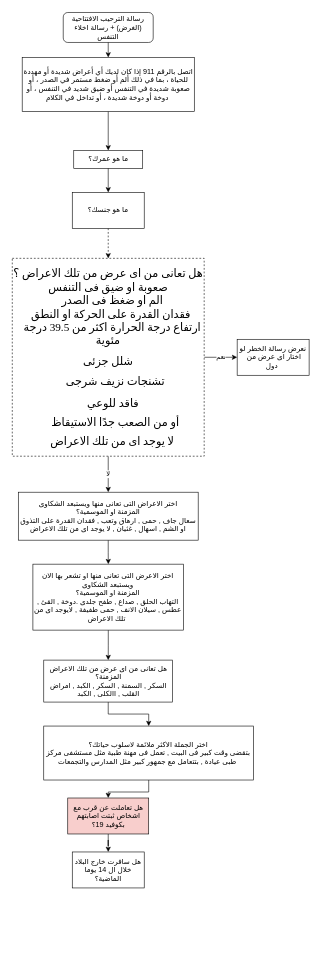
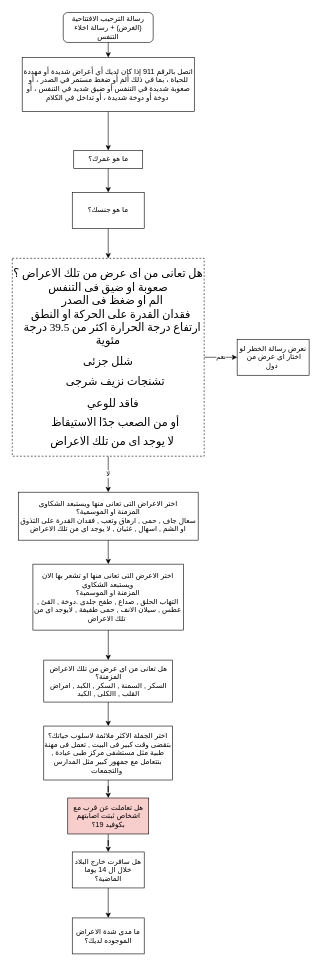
  <mxCell id="0" />
  <mxCell id="1" parent="0" />
  <mxCell id="2" value="لا" style="edgeStyle=orthogonalEdgeStyle;rounded=0;orthogonalLoop=1;jettySize=auto;html=1;" edge="1" parent="1" source="9" target="15"><mxGeometry relative="1" as="geometry"><mxPoint x="180" y="830" as="targetPoint" /></mxGeometry></mxCell>
  <mxCell id="3" value="رسالة الترحيب الافتتاحية (الغرض) + رسالة اخلاء التنفس" style="rounded=1;whiteSpace=wrap;html=1;fontSize=12;glass=0;strokeWidth=1;shadow=0;" parent="1" vertex="1"><mxGeometry x="105" y="20" width="150" height="50" as="geometry" /></mxCell>
  <mxCell id="4" value="" style="endArrow=classic;html=1;exitX=0.5;exitY=1;exitDx=0;exitDy=0;" edge="1" parent="1" source="3" target="6"><mxGeometry width="50" height="50" relative="1" as="geometry"><mxPoint x="335" y="260" as="sourcePoint" /><mxPoint x="185" y="120" as="targetPoint" /></mxGeometry></mxCell>
  <mxCell id="5" style="edgeStyle=orthogonalEdgeStyle;rounded=0;orthogonalLoop=1;jettySize=auto;html=1;" edge="1" parent="1" source="6" target="7"><mxGeometry relative="1" as="geometry"><mxPoint x="180" y="280" as="targetPoint" /></mxGeometry></mxCell>
  <mxCell id="6" value="&lt;span style=&quot;font-size: 12px&quot;&gt;اتصل بالرقم 911 إذا كان لديك أي أعراض شديدة أو مهددة للحياة ، بما في ذلك ألم أو ضغط مستمر في الصدر ، أو صعوبة شديدة في التنفس أو ضيق شديد في التنفس ، أو دوخة أو دوخة شديدة ، أو تداخل في الكلام&amp;nbsp;&lt;/span&gt;" style="rounded=0;whiteSpace=wrap;html=1;" vertex="1" parent="1"><mxGeometry x="36.5" y="95" width="287" height="90" as="geometry" /></mxCell>
  <mxCell id="7" value="ما هو عمرك؟" style="rounded=0;whiteSpace=wrap;html=1;" vertex="1" parent="1"><mxGeometry x="122.5" y="250" width="115" height="30" as="geometry" /></mxCell>
  <mxCell id="8" value="نعم" style="edgeStyle=orthogonalEdgeStyle;rounded=0;orthogonalLoop=1;jettySize=auto;html=1;" edge="1" parent="1" source="9" target="13"><mxGeometry relative="1" as="geometry"><mxPoint x="455" y="595" as="targetPoint" /></mxGeometry></mxCell>
  <mxCell id="9" value="&lt;p class=&quot;MsoListParagraphCxSpFirst&quot; dir=&quot;RTL&quot; style=&quot;text-indent: -18.0pt&quot;&gt;&lt;/p&gt;&lt;span style=&quot;font-family: &amp;#34;times new roman&amp;#34; , serif ; text-indent: -18pt ; font-size: 14pt&quot;&gt;هل تعانى من اى عرض من تلك الاعراض ؟ &lt;br&gt;صعوبة او ضيق فى التنفس&lt;/span&gt;&lt;span style=&quot;font-family: &amp;#34;times new roman&amp;#34; ; text-indent: -18pt ; font-size: 7pt&quot;&gt;&lt;br&gt;&lt;/span&gt;&lt;span style=&quot;font-family: &amp;#34;times new roman&amp;#34; ; text-indent: -18pt ; font-size: 7pt&quot;&gt;&amp;nbsp; &amp;nbsp; &amp;nbsp;&amp;nbsp;&lt;/span&gt;&lt;span style=&quot;font-family: &amp;#34;times new roman&amp;#34; , serif ; text-indent: -18pt ; font-size: 14pt&quot;&gt;الم او ضغظ فى الصدر&lt;/span&gt;&lt;span style=&quot;font-family: &amp;#34;times new roman&amp;#34; ; text-indent: -18pt ; font-size: 7pt&quot;&gt;&lt;br&gt;&lt;/span&gt;&lt;span style=&quot;font-family: &amp;#34;times new roman&amp;#34; ; text-indent: -18pt ; font-size: 7pt&quot;&gt;&amp;nbsp; &amp;nbsp;&amp;nbsp;&lt;/span&gt;&lt;span style=&quot;font-family: &amp;#34;times new roman&amp;#34; , serif ; text-indent: -18pt ; font-size: 14pt&quot;&gt;فقدان القدرة على الحركة او النطق&lt;/span&gt;&lt;span style=&quot;font-family: &amp;#34;times new roman&amp;#34; ; text-indent: -18pt ; font-size: 7pt&quot;&gt;&lt;br&gt;&lt;/span&gt;&lt;span style=&quot;text-indent: -18pt ; font-stretch: normal ; line-height: normal ; font-family: &amp;#34;times new roman&amp;#34; ; font-size: 7pt&quot;&gt;&amp;nbsp; &amp;nbsp; &amp;nbsp;&amp;nbsp;&lt;span style=&quot;font-family: &amp;#34;times new roman&amp;#34; , serif ; text-indent: -18pt ; font-size: 14pt&quot;&gt;ارتفاع درجة الحرارة اكثر من 39.5 درجة مئوية&lt;/span&gt;&lt;br&gt;&lt;/span&gt;&lt;p class=&quot;MsoListParagraphCxSpMiddle&quot; dir=&quot;RTL&quot; style=&quot;margin-bottom: 0cm ; margin-bottom: 0.0pt ; text-indent: -18.0pt ; line-height: normal&quot;&gt;&lt;span dir=&quot;LTR&quot; style=&quot;font-family: &amp;#34;times new roman&amp;#34; , serif ; font-size: 14pt&quot;&gt;&lt;/span&gt;&lt;/p&gt;&lt;span style=&quot;font-family: &amp;#34;times new roman&amp;#34; , serif ; text-indent: -18pt ; font-size: 14pt&quot;&gt;شلل جزئى&lt;/span&gt;&lt;br&gt;&lt;p class=&quot;MsoListParagraphCxSpMiddle&quot; dir=&quot;RTL&quot; style=&quot;margin-bottom: 0cm ; margin-bottom: 0.0pt ; text-indent: -18.0pt ; line-height: normal&quot;&gt;&lt;span dir=&quot;RTL&quot;&gt;&lt;/span&gt;&lt;span lang=&quot;AR-EG&quot; style=&quot;font-family: &amp;#34;times new roman&amp;#34; , serif ; font-size: 14pt&quot;&gt;تشنجات&amp;nbsp;&lt;/span&gt;&lt;span style=&quot;font-family: &amp;#34;times new roman&amp;#34; , serif ; text-indent: -18pt ; font-size: 14pt&quot;&gt;نزيف شرجى&lt;/span&gt;&lt;/p&gt;&lt;br&gt;&lt;span style=&quot;text-indent: -18pt ; line-height: 107% ; font-family: &amp;#34;symbol&amp;#34; ; font-size: 14pt&quot;&gt;&lt;span style=&quot;font-stretch: normal ; line-height: normal ; font-family: &amp;#34;times new roman&amp;#34; ; font-size: 7pt&quot;&gt;&amp;nbsp; &amp;nbsp; &amp;nbsp; &amp;nbsp;&lt;/span&gt;&lt;/span&gt;&lt;span dir=&quot;RTL&quot; style=&quot;text-indent: -18pt&quot;&gt;&lt;/span&gt;&lt;span lang=&quot;AR-EG&quot; style=&quot;text-indent: -18pt ; line-height: 107% ; font-family: &amp;#34;times new roman&amp;#34; , serif ; font-size: 14pt&quot;&gt;فاقد للوعي&lt;/span&gt;&lt;br&gt;&lt;p class=&quot;MsoListParagraphCxSpMiddle&quot; dir=&quot;RTL&quot; style=&quot;text-indent: -18.0pt&quot;&gt;&lt;span lang=&quot;AR-EG&quot; style=&quot;line-height: 107% ; font-family: &amp;#34;times new roman&amp;#34; , serif ; font-size: 14pt&quot;&gt;أو من الصعب جدًا الاستيقاظ&lt;/span&gt;&lt;span dir=&quot;LTR&quot; style=&quot;line-height: 107% ; font-family: &amp;#34;times new roman&amp;#34; , serif ; font-size: 14pt&quot;&gt;&lt;/span&gt;&lt;/p&gt;&lt;span style=&quot;text-indent: -18pt ; line-height: 107% ; font-family: &amp;#34;symbol&amp;#34; ; font-size: 14pt&quot;&gt;&lt;span style=&quot;font-stretch: normal ; line-height: normal ; font-family: &amp;#34;times new roman&amp;#34; ; font-size: 7pt&quot;&gt;&amp;nbsp; &amp;nbsp; &amp;nbsp;&amp;nbsp;&lt;/span&gt;&lt;/span&gt;&lt;span dir=&quot;RTL&quot; style=&quot;text-indent: -18pt&quot;&gt;&lt;/span&gt;&lt;span lang=&quot;AR-EG&quot; style=&quot;text-indent: -18pt ; line-height: 107% ; font-family: &amp;#34;times new roman&amp;#34; , serif ; font-size: 14pt&quot;&gt;لا يوجد اى&amp;nbsp;&lt;span style=&quot;font-size: 14pt ; text-indent: -18pt&quot;&gt;من تلك الاعراض&lt;/span&gt;&lt;br&gt;&lt;/span&gt;&lt;p class=&quot;MsoListParagraphCxSpLast&quot; dir=&quot;RTL&quot; style=&quot;text-indent: -18.0pt&quot;&gt;&lt;span dir=&quot;LTR&quot; style=&quot;font-size: 14.0pt ; line-height: 107% ; font-family: &amp;#34;times new roman&amp;#34; , serif&quot;&gt;&lt;/span&gt;&lt;/p&gt;" style="rounded=0;whiteSpace=wrap;html=1;dashed=1;" vertex="1" parent="1"><mxGeometry x="20" y="430" width="320" height="330" as="geometry" /></mxCell>
- <mxCell id="10" style="edgeStyle=orthogonalEdgeStyle;rounded=0;orthogonalLoop=1;jettySize=auto;html=1;entryX=0.5;entryY=0;entryDx=0;entryDy=0;dashed=1;" edge="1" parent="1" source="11" target="9"><mxGeometry relative="1" as="geometry" /></mxCell>
+ <mxCell id="10" style="edgeStyle=orthogonalEdgeStyle;rounded=0;orthogonalLoop=1;jettySize=auto;html=1;entryX=0.5;entryY=0;entryDx=0;entryDy=0;" edge="1" parent="1" source="11" target="9"><mxGeometry relative="1" as="geometry" /></mxCell>
  <mxCell id="11" value="ما هو جنسك؟" style="rounded=0;whiteSpace=wrap;html=1;" vertex="1" parent="1"><mxGeometry x="120" y="320" width="120" height="60" as="geometry" /></mxCell>
  <mxCell id="12" value="" style="endArrow=classic;html=1;exitX=0.5;exitY=1;exitDx=0;exitDy=0;entryX=0.5;entryY=0;entryDx=0;entryDy=0;" edge="1" parent="1" source="7" target="11"><mxGeometry width="50" height="50" relative="1" as="geometry"><mxPoint x="335" y="340" as="sourcePoint" /><mxPoint x="385" y="290" as="targetPoint" /></mxGeometry></mxCell>
  <mxCell id="13" value="نعرض رسالة الخطر لو اختار اى عرض من&amp;nbsp; &amp;nbsp;دول" style="rounded=0;whiteSpace=wrap;html=1;" vertex="1" parent="1"><mxGeometry x="395" y="565" width="120" height="60" as="geometry" /></mxCell>
  <mxCell id="14" style="edgeStyle=orthogonalEdgeStyle;rounded=0;orthogonalLoop=1;jettySize=auto;html=1;" edge="1" parent="1" source="15" target="17"><mxGeometry relative="1" as="geometry"><mxPoint x="180" y="950" as="targetPoint" /></mxGeometry></mxCell>
  <mxCell id="15" value="اختر الاعراض التى تعانى منها ويستبعد الشكاوى &lt;br&gt;المزمنة او الموسمية؟&lt;br&gt;سعال جاف , حمى , ارهاق وتعب , فقدان القدرة على التذوق او الشم , اسهال , غثيان , لا يوجد اى من تلك الاعراض" style="rounded=0;whiteSpace=wrap;html=1;" vertex="1" parent="1"><mxGeometry x="30" y="820" width="300" height="80" as="geometry" /></mxCell>
  <mxCell id="16" style="edgeStyle=orthogonalEdgeStyle;rounded=0;orthogonalLoop=1;jettySize=auto;html=1;" edge="1" parent="1" source="17" target="19"><mxGeometry relative="1" as="geometry"><mxPoint x="180.005" y="1120" as="targetPoint" /></mxGeometry></mxCell>
  <mxCell id="17" value="اختر الاعرض التى تعانى منها او تشعر بها الان ويستبعد الشكاوى &lt;br&gt;المزمنة او الموسمية؟&lt;br&gt;التهاب الحلق , صداع , طفح جلدى .دوخة , القئ , عطس , سيلان الانف , حمى طفيفة , لايوجد اى من تلك الاعراض&amp;nbsp;" style="rounded=0;whiteSpace=wrap;html=1;" vertex="1" parent="1"><mxGeometry x="54.38" y="940" width="251.25" height="110" as="geometry" /></mxCell>
  <mxCell id="18" style="edgeStyle=orthogonalEdgeStyle;rounded=0;orthogonalLoop=1;jettySize=auto;html=1;" edge="1" parent="1" source="19" target="21"><mxGeometry relative="1" as="geometry"><mxPoint x="179.995" y="1240" as="targetPoint" /></mxGeometry></mxCell>
  <mxCell id="19" value="هل تعانى من اى عرض من تلك الاعراض المزمنة؟&lt;br&gt;السكر , السمنة , السكر , الكبد , امراض القلب , االكلى , الكبد" style="rounded=0;whiteSpace=wrap;html=1;" vertex="1" parent="1"><mxGeometry x="72.5" y="1100" width="214.99" height="70" as="geometry" /></mxCell>
  <mxCell id="20" style="edgeStyle=orthogonalEdgeStyle;rounded=0;orthogonalLoop=1;jettySize=auto;html=1;" edge="1" parent="1" source="21" target="23"><mxGeometry relative="1" as="geometry"><mxPoint x="179.985" y="1360" as="targetPoint" /></mxGeometry></mxCell>
- <mxCell id="21" value="اختر الجملة الاكثر ملائمة لاسلوب حياتك؟&lt;br&gt;بتقضى وقت كبير فى البيت , تعمل فى مهنة طبية مثل مستشفى مركز طبى عيادة , بتتعامل مع جمهور كبير مثل المدارس والتجمعات&amp;nbsp;" style="rounded=0;whiteSpace=wrap;html=1;" vertex="1" parent="1"><mxGeometry x="72.48" y="1210" width="350" height="90" as="geometry" /></mxCell>
+ <mxCell id="21" value="اختر الجملة الاكثر ملائمة لاسلوب حياتك؟&lt;br&gt;بتقضى وقت كبير فى البيت , تعمل فى مهنة طبية مثل مستشفى مركز طبى عيادة , بتتعامل مع جمهور كبير مثل المدارس والتجمعات&amp;nbsp;" style="rounded=0;whiteSpace=wrap;html=1;" vertex="1" parent="1"><mxGeometry x="72.48" y="1210" width="215.01" height="90" as="geometry" /></mxCell>
  <mxCell id="22" style="edgeStyle=orthogonalEdgeStyle;rounded=0;orthogonalLoop=1;jettySize=auto;html=1;" edge="1" parent="1" source="23" target="25"><mxGeometry relative="1" as="geometry"><mxPoint x="180.005" y="1450" as="targetPoint" /></mxGeometry></mxCell>
  <mxCell id="23" value="هل تعاملت عن قرب مع اشخاص ثبتت اصابتهم بكوفيد 19؟&lt;br&gt;" style="rounded=0;whiteSpace=wrap;html=1;fillColor=#f8cecc;" vertex="1" parent="1"><mxGeometry x="112.5" y="1330" width="135.01" height="60" as="geometry" /></mxCell>
+ <mxCell id="24" style="edgeStyle=orthogonalEdgeStyle;rounded=0;orthogonalLoop=1;jettySize=auto;html=1;" edge="1" parent="1" source="25" target="26"><mxGeometry relative="1" as="geometry"><mxPoint x="180.005" y="1560" as="targetPoint" /></mxGeometry></mxCell>
  <mxCell id="25" value="هل سافرت خارج البلاد خلال ال 14 يوما الماضية؟&lt;br&gt;" style="rounded=0;whiteSpace=wrap;html=1;" vertex="1" parent="1"><mxGeometry x="120.005" y="1420" width="120" height="60" as="geometry" /></mxCell>
+ <mxCell id="26" value="ما مدى شدة الاعراض الموجوده لديك؟" style="rounded=0;whiteSpace=wrap;html=1;" vertex="1" parent="1"><mxGeometry x="120.005" y="1530" width="120" height="60" as="geometry" /></mxCell>
